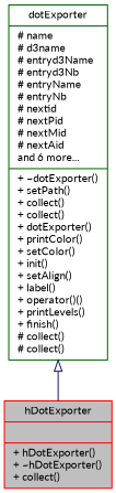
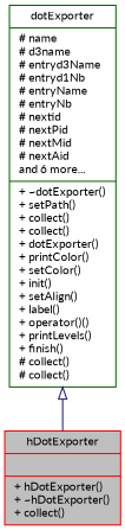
  digraph {
    fontname=Lato
    node [fontname=Lato fontsize=10 shape=record style=filled]
    n1 [color=red fillcolor=grey75 fontcolor=black height=0.2 label="{hDotExporter\n||+ hDotExporter()\l+ ~hDotExporter()\l+ collect()\l}" width=0.4]
-   n2 [color=darkgreen fillcolor=white height=0.2 label="{dotExporter\n|# name\l# d3name\l# entryd3Name\l# entryd3Nb\l# entryName\l# entryNb\l# nextid\l# nextPid\l# nextMid\l# nextAid\land 6 more...\l|+ ~dotExporter()\l+ setPath()\l+ collect()\l+ collect()\l+ dotExporter()\l+ printColor()\l+ setColor()\l+ init()\l+ setAlign()\l+ label()\l+ operator()()\l+ printLevels()\l+ finish()\l# collect()\l# collect()\l}" width=0.4]
+   n2 [color=darkgreen fillcolor=white height=0.2 label="{dotExporter\n|# name\l# d3name\l# entryd3Name\l# entryd1Nb\l# entryName\l# entryNb\l# nextid\l# nextPid\l# nextMid\l# nextAid\land 6 more...\l|+ ~dotExporter()\l+ setPath()\l+ collect()\l+ collect()\l+ dotExporter()\l+ printColor()\l+ setColor()\l+ init()\l+ setAlign()\l+ label()\l+ operator()()\l+ printLevels()\l+ finish()\l# collect()\l# collect()\l}" width=0.4]
    n2 -> n1 [arrowtail=onormal color=midnightblue dir=back fontname=Lato fontsize=10 labelfontname=FreeSans labelfontsize=10 style=solid]
  }
